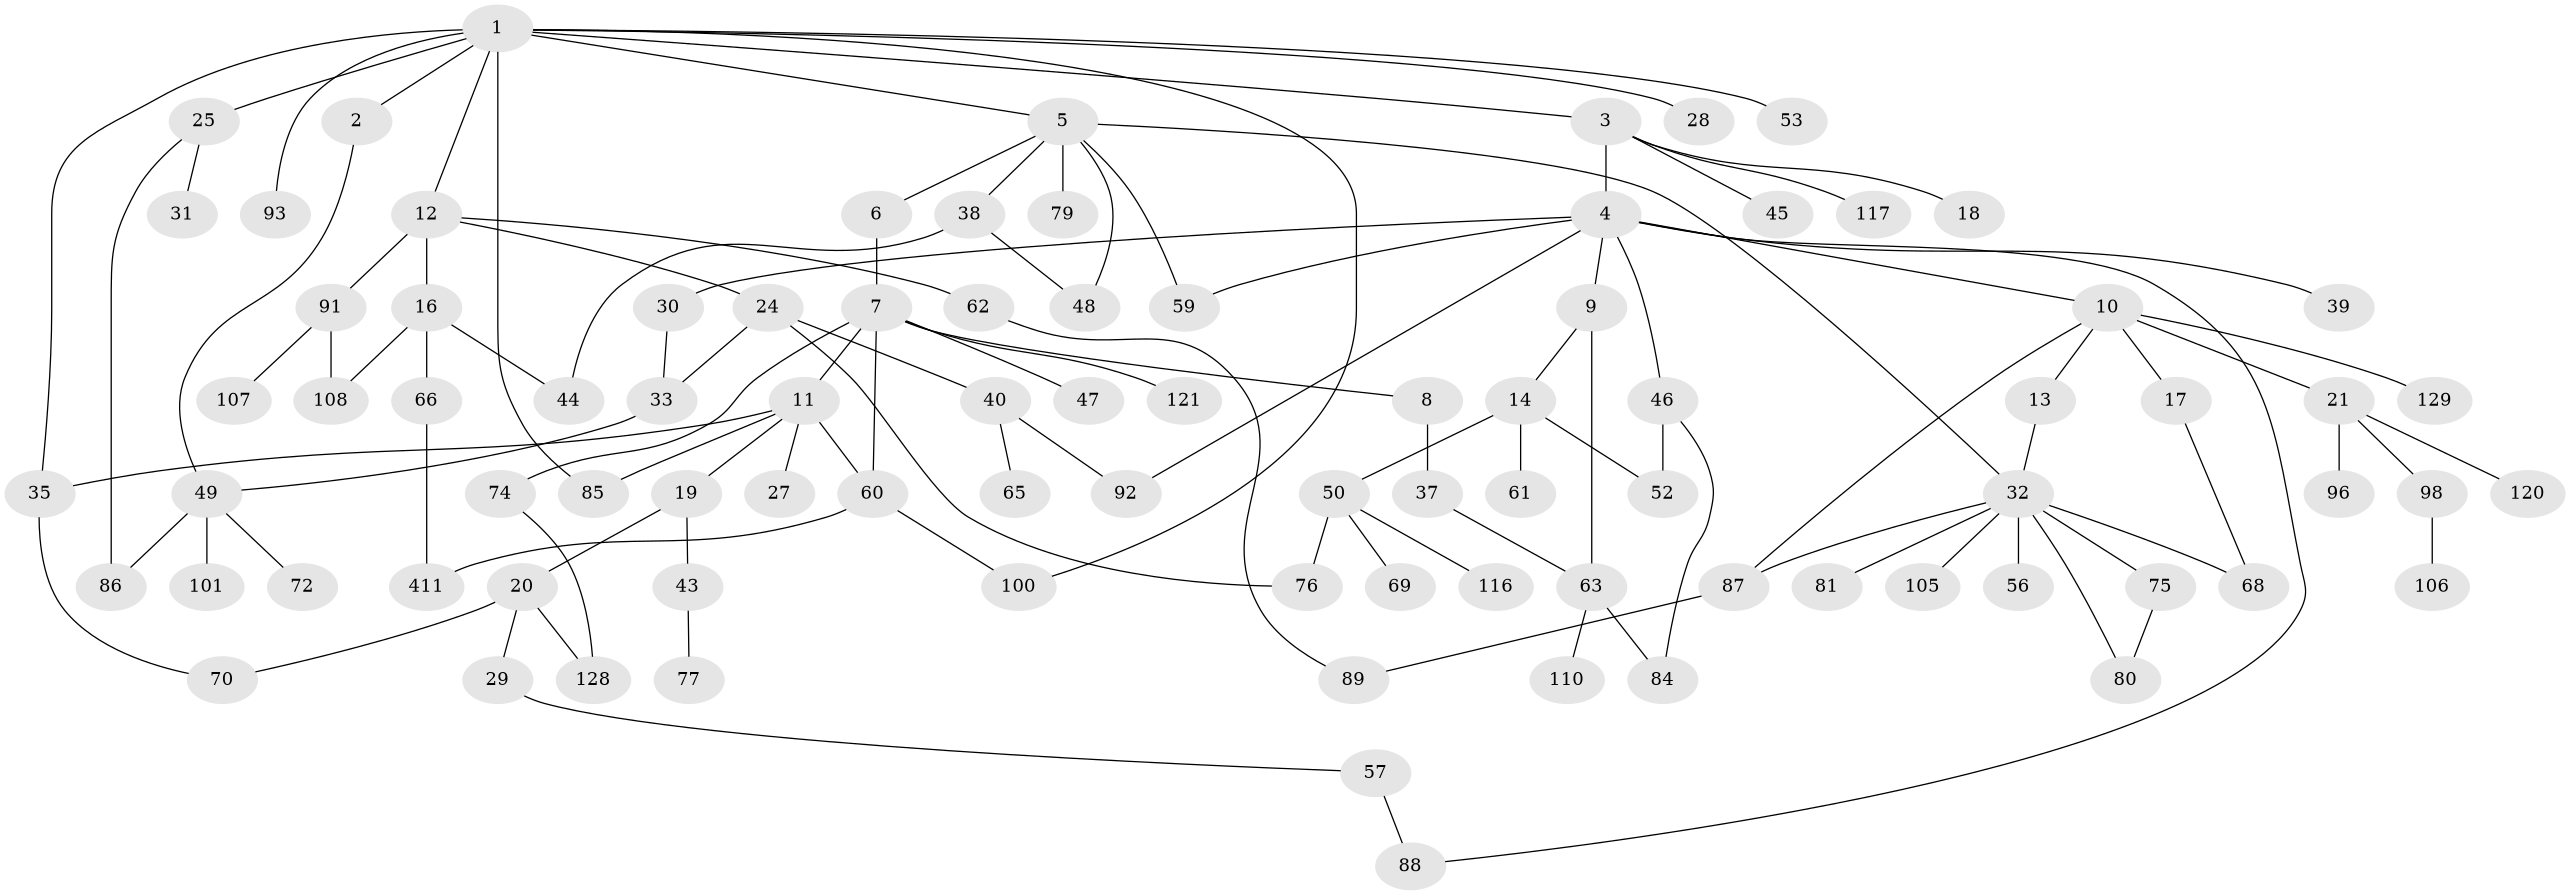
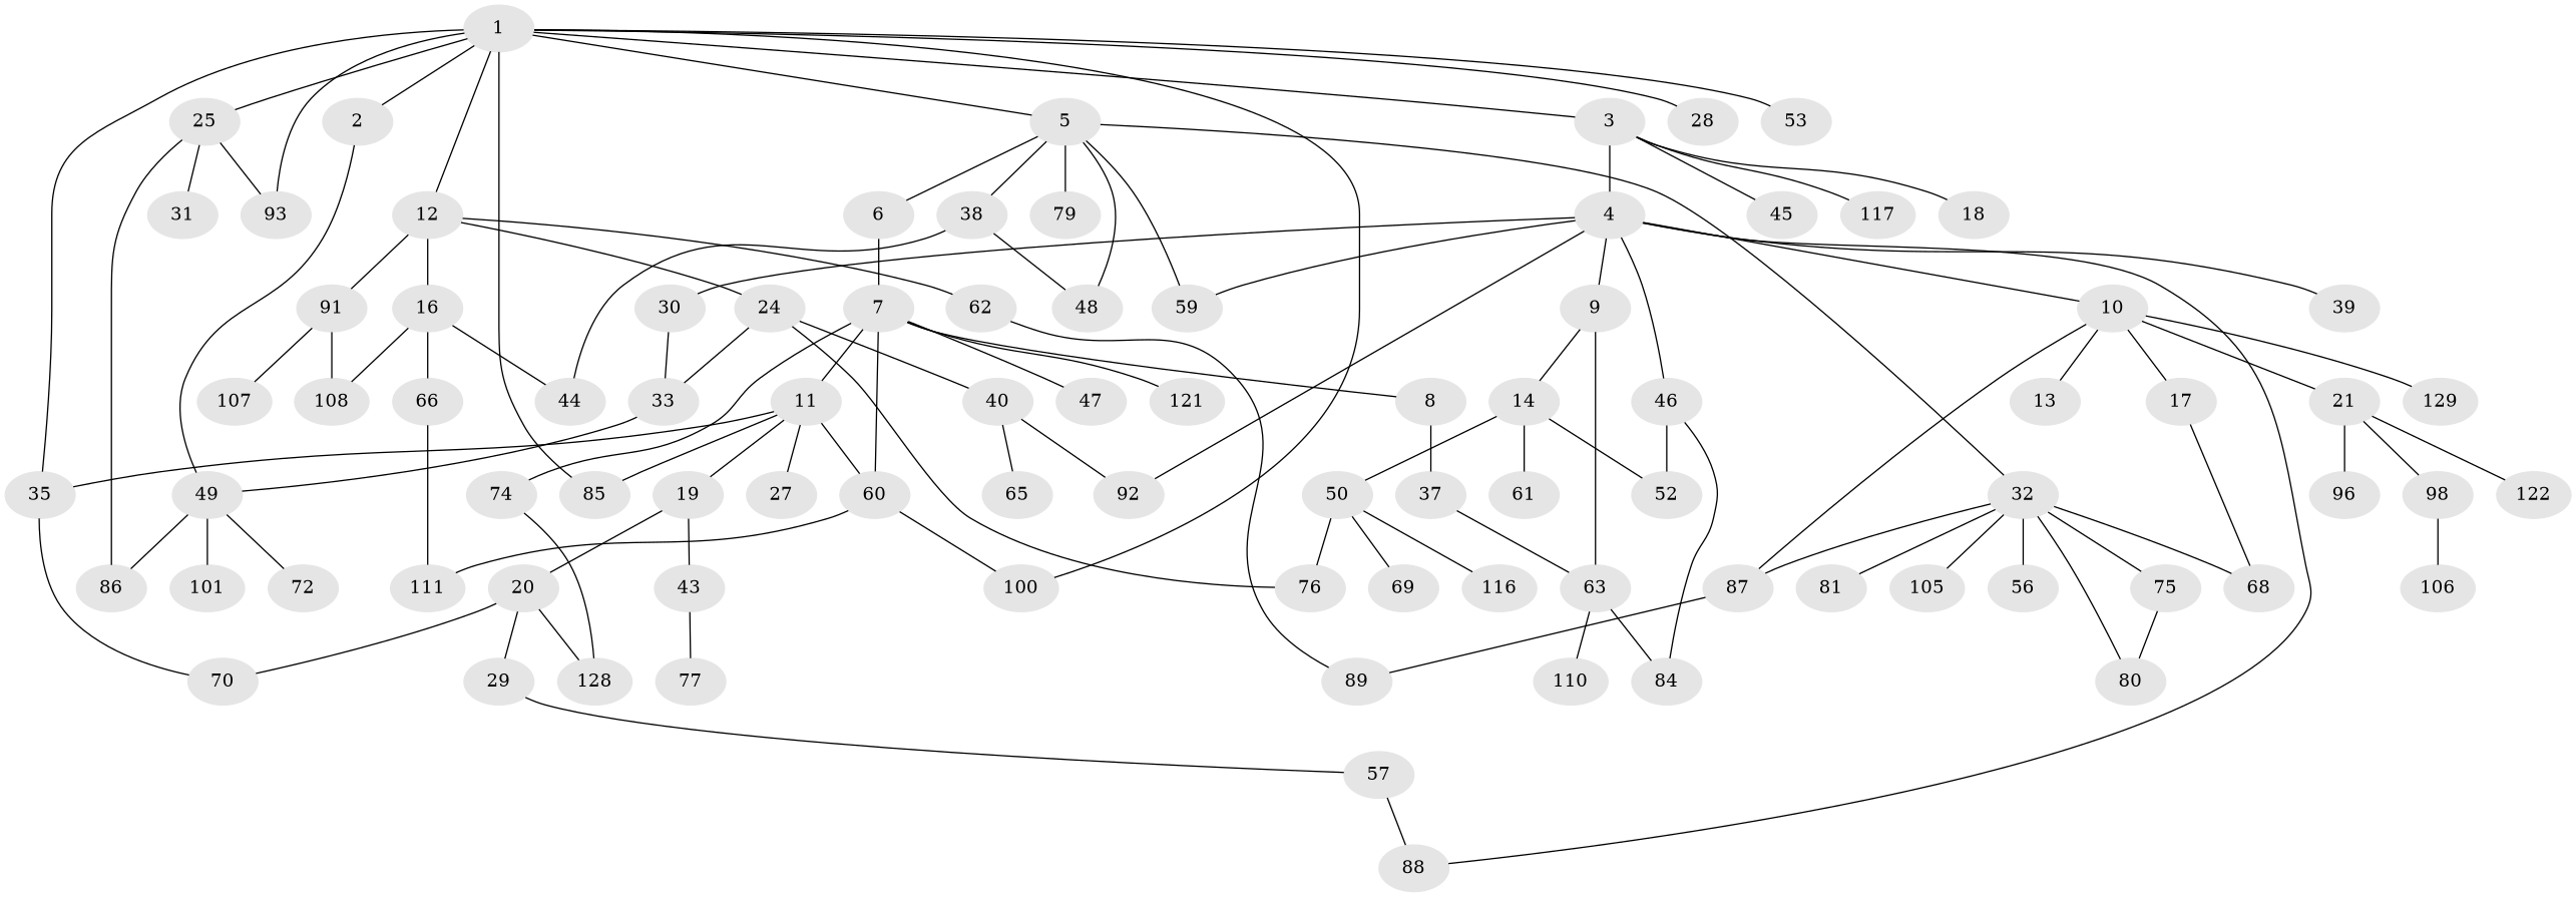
  graph {
    node [color=gray90 style=filled]
    1 [super="+82"]
    2 [super="+42"]
    3 [super="+103"]
    5 [super="+34"]
    12 [super="+22"]
    25 [super="+95"]
    28
    35 [super="+83"]
    53
    85
    93
    100
    49
    4 [super="+23"]
    18
    45
    117
    59
    6
    32 [super="+71"]
    38
    48
    79 [super="+122"]
    16 [super="+26"]
    24 [super="+115"]
    62
    91 [super="+109"]
    31 [super="+124"]
    86
    70 [super="+118"]
    72
    101
    9 [super="+114"]
    10 [super="+51"]
    30 [super="+112"]
    39
    46 [super="+55"]
    92 [super="+104"]
    88
    14 [super="+36"]
    63 [super="+90"]
    13
    17 [super="+127"]
    21 [super="+41"]
    129
    87 [super="+119"]
    33 [super="+126"]
    52 [super="+102"]
    84
    57 [super="+125"]
    7 [super="+15"]
    19 [super="+97"]
    20 [super="+58"]
    43 [super="+66"]
    68
    56
    75
    80 [super="+123"]
    81
    105
    44
    8
    11
    47
    60 [super="+94"]
    74 [super="+99"]
    121
    37
    27
-   111 [label=411]
+   111
    128
    50 [super="+54"]
    61
    110
    96
    98
-   120
+   120 [label=122]
    n78 [label=66]
    108 [super="+130"]
    40
    76
    89
    107
    69 [super="+113"]
    116
    29
    77 [super="+78"]
    106
    65 [super="+73"]
    1 -- 2
    1 -- 3
    1 -- 5
    1 -- 12
    1 -- 25
    1 -- 28
    1 -- 35
    1 -- 53
    1 -- 85
    1 -- 93
    1 -- 100
    2 -- 49
    3 -- 4
    3 -- 18
    3 -- 45
    3 -- 117
    5 -- 59
    5 -- 6
    5 -- 32
    5 -- 38
    5 -- 48
    5 -- 79
    12 -- 16
    12 -- 24
    12 -- 62
    12 -- 91
+   25 -- 93
    25 -- 31
    25 -- 86
    35 -- 70
    49 -- 86
    49 -- 72
    49 -- 101
    4 -- 59
    4 -- 9
    4 -- 10
    4 -- 30
    4 -- 39
    4 -- 46
    4 -- 92
    4 -- 88
    6 -- 7
    32 -- 87
    32 -- 68
    32 -- 56
    32 -- 75
    32 -- 80
    32 -- 81
    32 -- 105
    38 -- 48
    38 -- 44
    16 -- 44
    16 -- n78
    16 -- 108
    24 -- 33
    24 -- 40
    24 -- 76
    62 -- 89
    91 -- 108
    91 -- 107
    9 -- 14
    9 -- 63
    10 -- 13
    10 -- 17
    10 -- 21
    10 -- 129
    10 -- 87
    30 -- 33
    46 -- 52
    46 -- 84
    14 -- 52
    14 -- 50
    14 -- 61
    63 -- 84
    63 -- 110
-   13 -- 32
    17 -- 68
    21 -- 96
    21 -- 98
    21 -- 120
    87 -- 89
    33 -- 49
    57 -- 88
    7 -- 8
    7 -- 11
    7 -- 47
    7 -- 60
    7 -- 74
    7 -- 121
    19 -- 20
    19 -- 43
    20 -- 70
    20 -- 128
    20 -- 29
    43 -- 77
    75 -- 80
    8 -- 37
    11 -- 35
    11 -- 85
    11 -- 19
    11 -- 60
    11 -- 27
    60 -- 100
    60 -- 111
    74 -- 128
    37 -- 63
    50 -- 76
    50 -- 69
    50 -- 116
    98 -- 106
    n78 -- 111
    40 -- 92
    40 -- 65
    29 -- 57
  }
